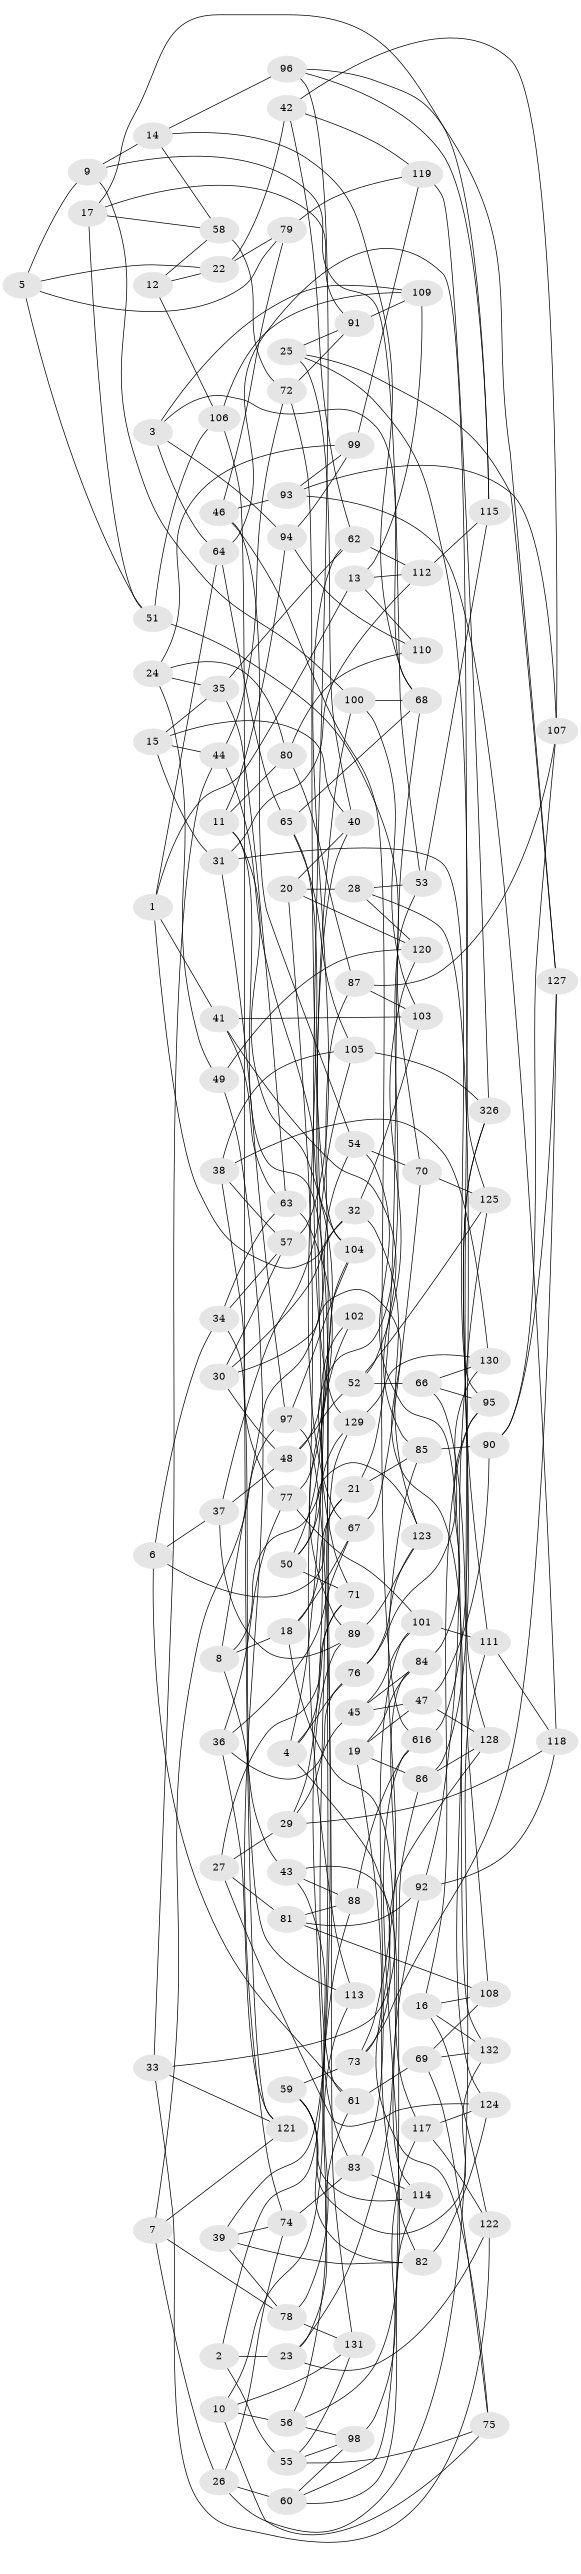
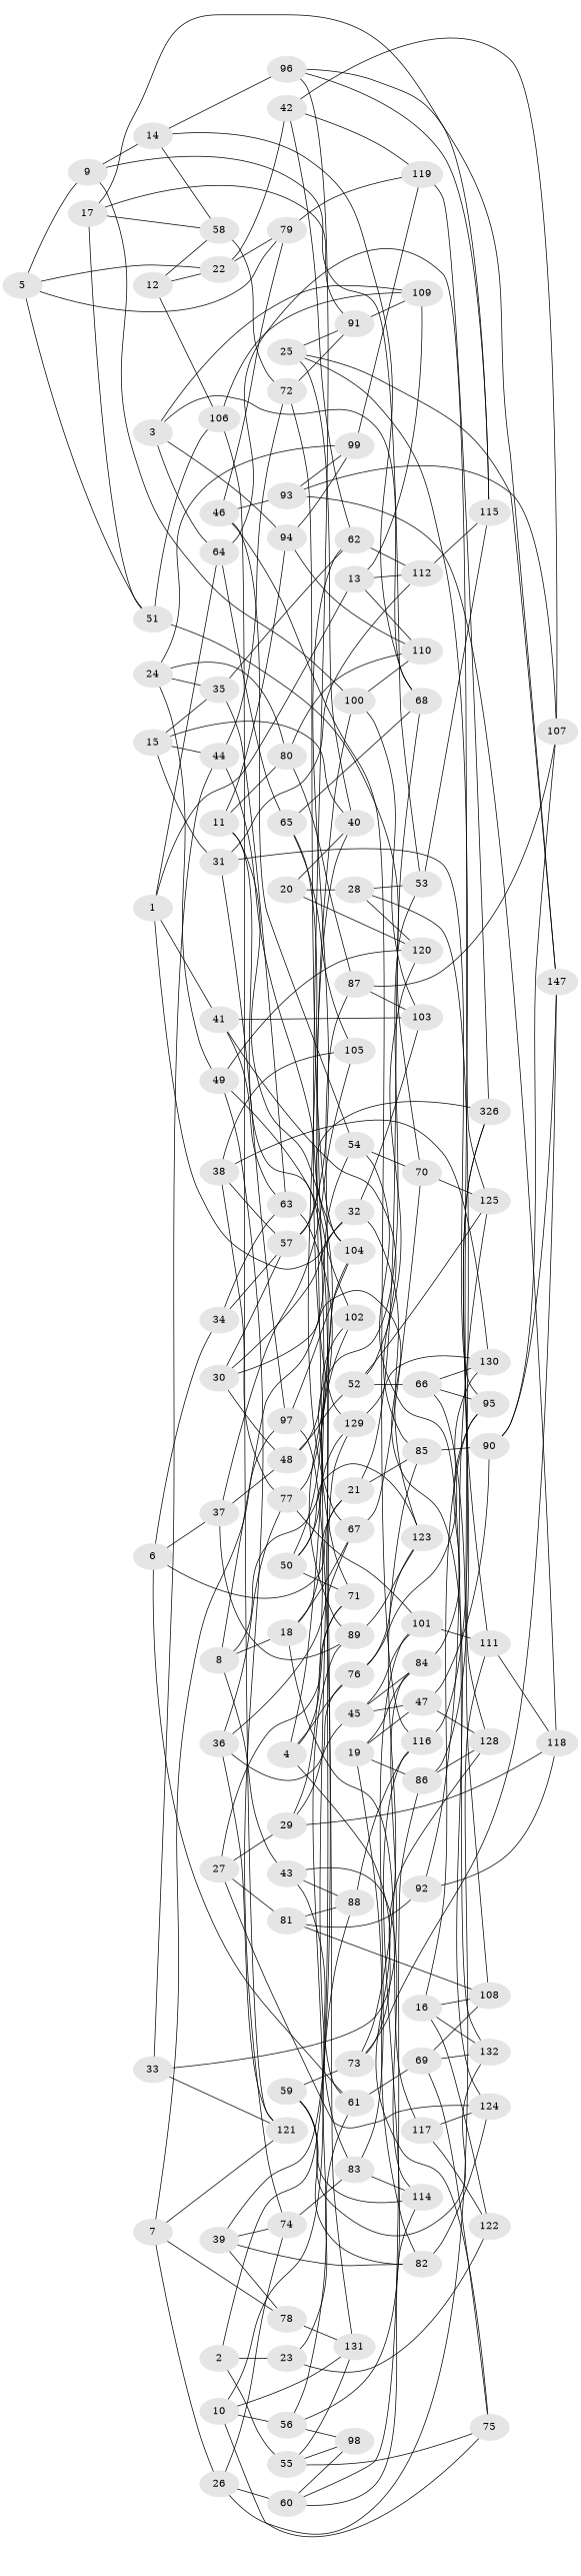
  graph {
    rankdir=LR
    node [color=gray90 style=filled]
    1
    13
    32
    41
    64
    109
    110
    112
    103
    123
    85
    63
    125
    65
    2
    23
    55
    129
    61
    122
    92
    75
    131
    98
    130
    3
    68
    94
    99
    4
    71
    76
    100
    5
    9
    22
    51
    79
    53
    14
    42
    106
    70
    119
    6
    21
    34
    37
-   113
    57
    89
    48
    105
    69
    7
    26
    78
    97
    121
    111
    60
    74
    104
    8
    18
    43
    54
    67
    117
    83
    88
    114
    115
    132
    58
    96
    10
    56
-   116 [label=616]
+   116
    11
    80
    87
    12
    72
-   127
+   127 [label=147]
    15
    31
    35
    40
    44
    95
    62
    16
    108
    17
    91
    124
    19
    47
    82
    84
    86
    128
    90
    n105 [label=326]
    20
    28
    120
    107
    118
    24
    49
    102
    25
    27
    29
    81
    45
    101
    30
    52
    33
    36
    77
    38
    39
    46
    93
    66
    50
    59
    73
    1 -- 13
    1 -- 32
    1 -- 41
    1 -- 64
    13 -- 109
    13 -- 110
    13 -- 112
    32 -- 103
    32 -- 123
    41 -- 103
    41 -- 85
    41 -- 63
    64 -- 125
    64 -- 65
    112 -- 115
    85 -- 90
    63 -- 89
    65 -- 68
    65 -- 105
    65 -- 67
    2 -- 23
    2 -- 55
    2 -- 129
    23 -- 61
    23 -- 122
-   23 -- 92
    55 -- 75
    55 -- 131
    55 -- 98
    129 -- 130
    61 -- 69
    92 -- 125
    92 -- 118
-   98 -- 117
    3 -- 64
    3 -- 109
    3 -- 68
    3 -- 94
    94 -- 110
    94 -- 99
    99 -- 119
    4 -- 75
    4 -- 71
    4 -- 76
    4 -- 100
    76 -- 123
    76 -- 130
-   100 -- 68
+   100 -- 110
    100 -- 103
    5 -- 9
    5 -- 22
    5 -- 51
    5 -- 79
    9 -- 100
    9 -- 53
    9 -- 14
    22 -- 79
    22 -- 42
    51 -- 106
    51 -- 70
    79 -- 119
    53 -- 115
    14 -- 68
    14 -- 58
    14 -- 96
    42 -- 119
    42 -- 62
    42 -- 107
    106 -- 109
    106 -- 121
    70 -- 125
    119 -- n105
    6 -- 61
    6 -- 21
    6 -- 34
    6 -- 37
    21 -- 85
    21 -- 68
    34 -- 63
-   34 -- 113
    34 -- 57
    37 -- 89
    37 -- 48
    37 -- 105
    57 -- 62
    89 -- 123
    48 -- 102
    48 -- 52
-   105 -- n105
+   57 -- n105
    69 -- 75
    69 -- 132
    69 -- 108
    7 -- 26
    7 -- 78
    7 -- 97
    7 -- 121
    26 -- 111
    26 -- 60
    26 -- 74
    78 -- 131
-   78 -- 113
    97 -- 131
    97 -- 104
    111 -- 118
    60 -- 98
    60 -- 114
    60 -- 86
    74 -- 83
    8 -- 53
    8 -- 18
    8 -- 43
    8 -- 54
    18 -- 21
    18 -- 67
    18 -- 117
    43 -- 83
    43 -- 88
    43 -- 114
    54 -- 70
    54 -- 132
    67 -- 70
    117 -- 122
    117 -- 124
    83 -- 114
    83 -- 101
    88 -- 116
    58 -- 72
    96 -- 129
    96 -- 115
    96 -- 127
    10 -- 75
    10 -- 131
    10 -- 89
    10 -- 56
    56 -- 98
    56 -- 88
    56 -- 116
    116 -- n105
    11 -- 61
    11 -- 94
    11 -- 71
    11 -- 80
    80 -- 110
    80 -- 87
    87 -- 103
    87 -- 107
    12 -- 22
    12 -- 106
    12 -- 58
    72 -- 104
    72 -- 91
    15 -- 31
    15 -- 35
    15 -- 40
    15 -- 44
    31 -- 112
    31 -- 97
    31 -- 95
    35 -- 63
    35 -- 62
    44 -- 104
    44 -- 72
    62 -- 112
    16 -- 122
    16 -- 132
    16 -- 95
    16 -- 108
    17 -- 51
    17 -- 115
    17 -- 58
    17 -- 91
    91 -- 109
    19 -- 47
    19 -- 82
    19 -- 84
    19 -- 86
    47 -- 128
    47 -- 90
    82 -- 124
    84 -- 95
    86 -- 128
    86 -- n105
    90 -- 127
    90 -- 107
-   20 -- 113
    20 -- 40
    20 -- 28
    20 -- 120
    28 -- 53
    28 -- 128
    28 -- 120
    24 -- 99
    24 -- 80
    24 -- 35
    24 -- 49
    49 -- 74
    49 -- 120
+   49 -- 102
    25 -- 111
    25 -- 127
    25 -- 40
    25 -- 91
    27 -- 71
    27 -- 124
    27 -- 29
    27 -- 81
    29 -- 40
    29 -- 118
    29 -- 45
    81 -- 92
    81 -- 88
    81 -- 108
    45 -- 47
    45 -- 84
    45 -- 101
    101 -- 111
    30 -- 32
    30 -- 57
    30 -- 48
    30 -- 124
    52 -- 125
    52 -- 120
    52 -- 66
-   33 -- 122
    33 -- 121
    33 -- 44
    33 -- 84
    36 -- 76
    36 -- 121
    36 -- 67
    36 -- 77
    77 -- 87
    77 -- 101
    38 -- 130
    38 -- 57
    38 -- 105
    38 -- 77
    39 -- 78
    39 -- 74
    39 -- 104
    39 -- 82
    46 -- 79
    46 -- 54
    46 -- 116
    46 -- 93
    93 -- 99
    93 -- 107
    93 -- 118
    66 -- 130
    66 -- 95
    66 -- 108
    50 -- 123
    50 -- 129
    50 -- 71
    50 -- 102
    59 -- 114
    59 -- 132
    59 -- 82
    59 -- 73
    73 -- 85
    73 -- 127
    73 -- 128
  }
